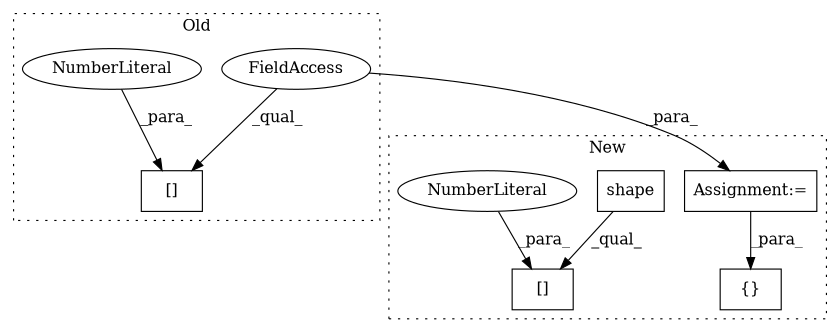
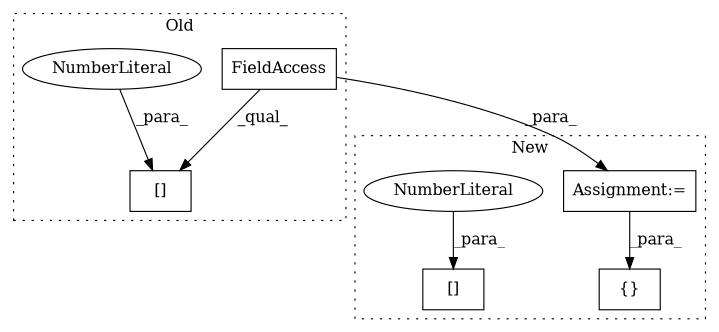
  digraph {
    node [a=2 l=1 shape=box]
-   n1 [a=32 l="6,1" label=shape s="1888,1913"]
    n2 [a=7 label="Assignment:=" s=2036]
    n3 [l="38,1" label="[]" s="1877,1916"]
    n4 [a=34 label=NumberLiteral s=1915 shape=ellipse]
    n5 [a=4 l="1,1" label="{}" s="3574,3631"]
    n6 [l="26,1" label="[]" s="1817,1844"]
    n7 [a=34 label=NumberLiteral s=1843 shape=ellipse]
-   n8 [a=22 l=25 label=FieldAccess s=1817 shape=ellipse]
+   n8 [a=22 l=25 label=FieldAccess s=1817]
    subgraph cluster_1 {
      label=New
      style=dotted
-     n1
      n2
      n3
      n4
      n5
    }
    subgraph cluster_2 {
      label=Old
      style=dotted
      n6
      n7
      n8
    }
-   n1 -> n3 [label=_qual_]
    n2 -> n5 [label=_para_]
    n4 -> n3 [label=_para_]
    n7 -> n6 [label=_para_]
    n8 -> n2 [label=_para_]
    n8 -> n6 [label=_qual_]
  }
